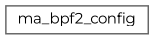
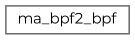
  digraph {
    rankdir=LR
    fontname=Montserrat
-   n1 [color=grey40 fillcolor=white fontname=Montserrat fontsize=10 height=0.2 label=ma_bpf2_config shape=box style=filled width=0.4]
+   n1 [color=grey40 fillcolor=white fontname=Montserrat fontsize=10 height=0.2 label=ma_bpf2_bpf shape=box style=filled width=0.4]
  }
